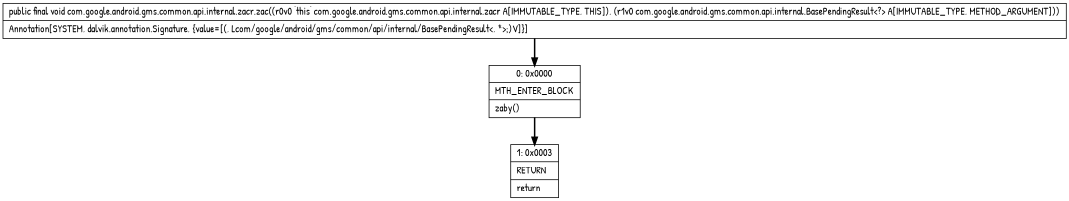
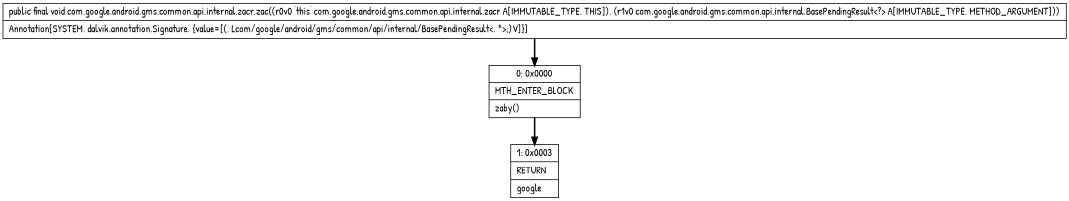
  digraph {
    fontname="Patrick Hand"
    node [shape=record fontname="Patrick Hand"]
    edge [style=bold fontname="Patrick Hand"]
    n1 [label="{0\:\ 0x0000|MTH_ENTER_BLOCK\l|zaby()\l}"]
-   n2 [label="{1\:\ 0x0003|RETURN\l|return\l}"]
+   n2 [label="{1\:\ 0x0003|RETURN\l|google\l}"]
    n3 [label="{public final void com.google.android.gms.common.api.internal.zacr.zac((r0v0 'this' com.google.android.gms.common.api.internal.zacr A[IMMUTABLE_TYPE, THIS]), (r1v0 com.google.android.gms.common.api.internal.BasePendingResult\<?\> A[IMMUTABLE_TYPE, METHOD_ARGUMENT]))  | Annotation[SYSTEM, dalvik.annotation.Signature, \{value=[(, Lcom\/google\/android\/gms\/common\/api\/internal\/BasePendingResult\<, *\>;)V]\}]\l}"]
    n1 -> n2
    n3 -> n1
  }
